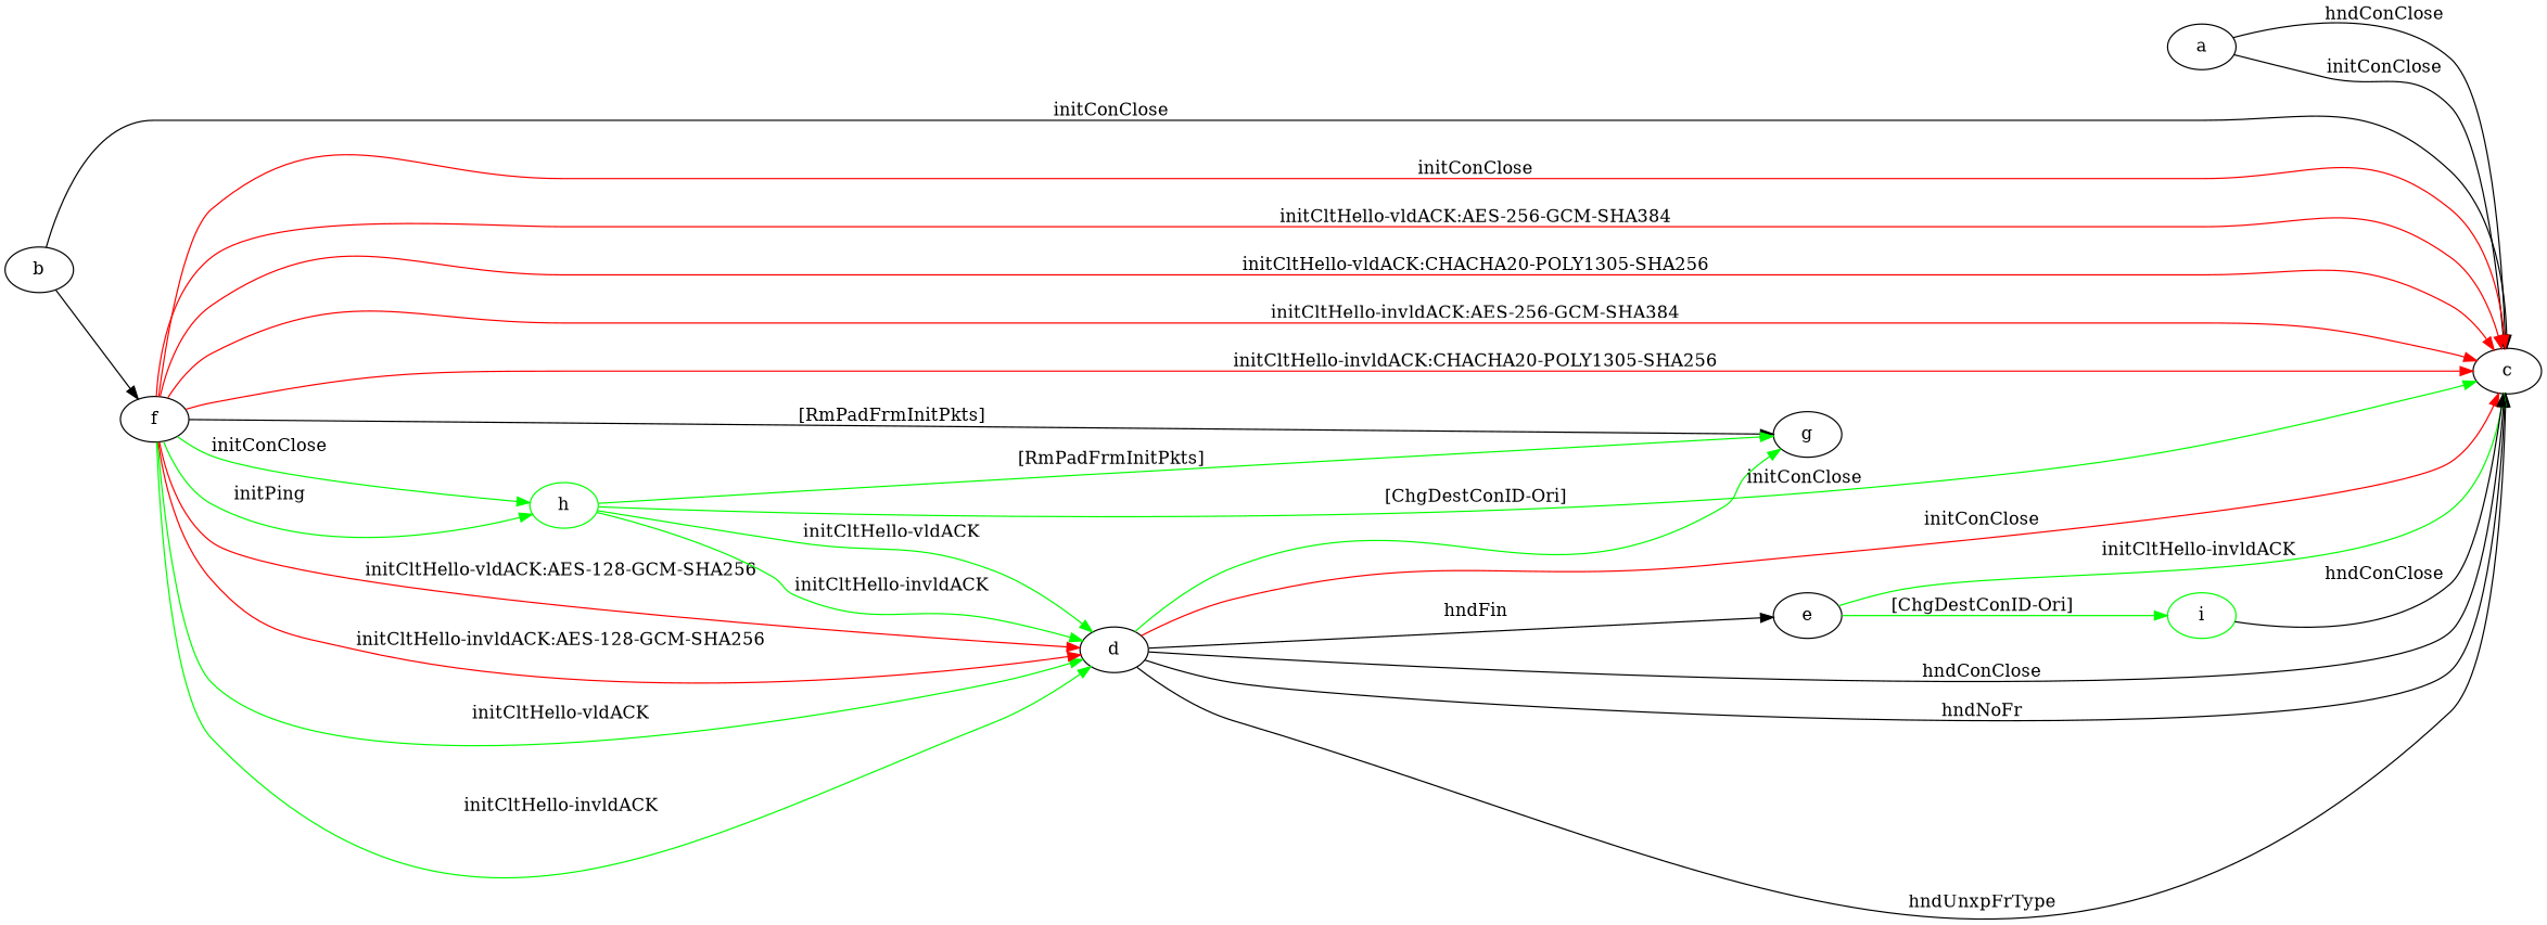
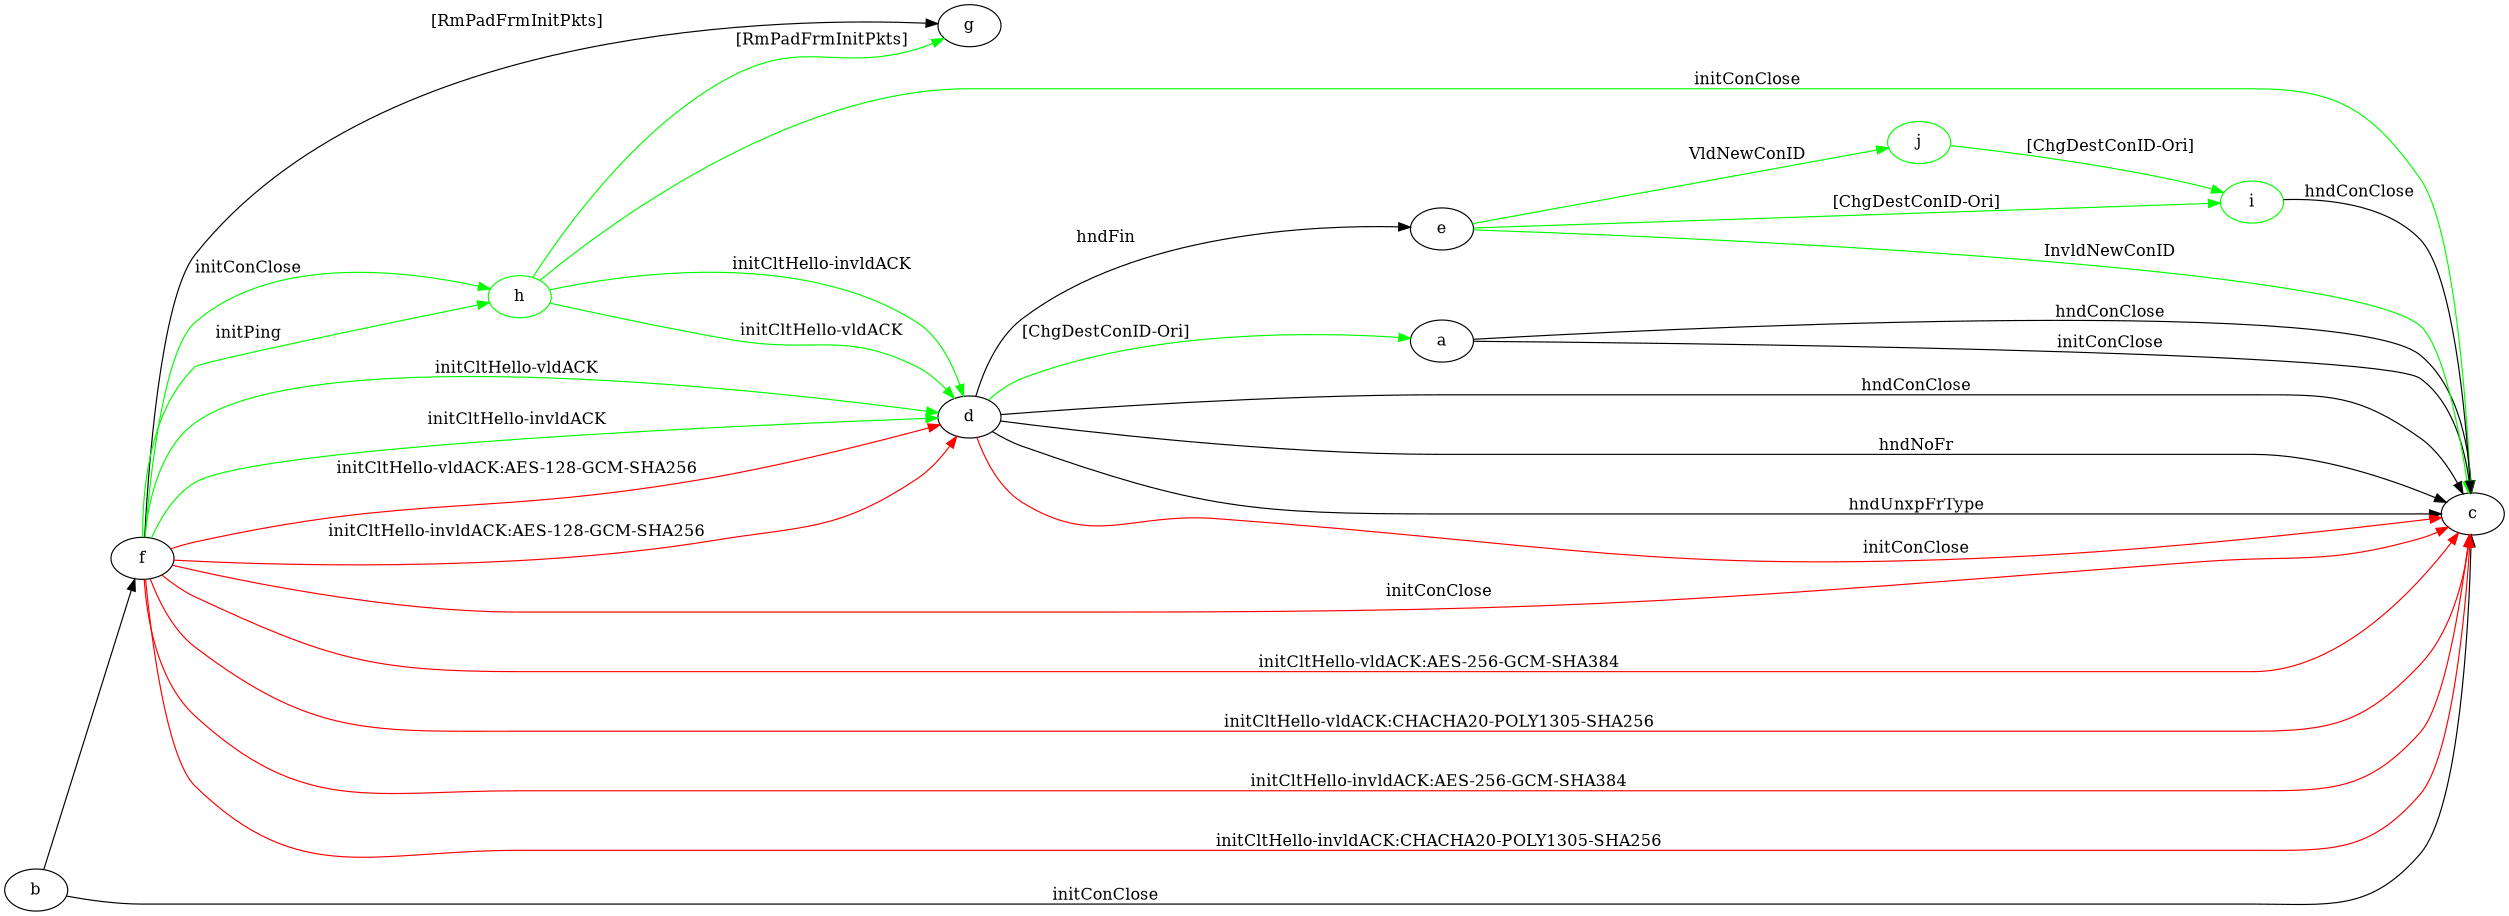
  digraph {
    rankdir=LR
    edge [color=green]
    a
    c
    b
    f
    d
    g
    h [color=green]
    e
    i [color=green]
+   j [color=green]
    a -> c [label="initConClose " color=""]
    a -> c [label="hndConClose " color=""]
    b -> c [label="initConClose " color=""]
    b -> f [color=""]
    f -> c [color=red label="initConClose "]
    f -> c [color=red label="initCltHello-vldACK:AES-256-GCM-SHA384 "]
    f -> c [color=red label="initCltHello-vldACK:CHACHA20-POLY1305-SHA256 "]
    f -> c [color=red label="initCltHello-invldACK:AES-256-GCM-SHA384 "]
    f -> c [color=red label="initCltHello-invldACK:CHACHA20-POLY1305-SHA256 "]
    f -> d [label="initCltHello-vldACK "]
    f -> d [label="initCltHello-invldACK "]
    f -> d [color=red label="initCltHello-vldACK:AES-128-GCM-SHA256 "]
    f -> d [color=red label="initCltHello-invldACK:AES-128-GCM-SHA256 "]
    f -> g [label="[RmPadFrmInitPkts] " color=""]
    f -> h [label="initPing "]
    f -> h [label="initConClose "]
-   d -> g [label="[ChgDestConID-Ori] "]
+   d -> a [label="[ChgDestConID-Ori] "]
    d -> c [label="hndConClose " color=""]
    d -> c [label="hndNoFr " color=""]
    d -> c [label="hndUnxpFrType " color=""]
    d -> c [color=red label="initConClose "]
    d -> e [label="hndFin " color=""]
    h -> c [label="initConClose "]
    h -> d [label="initCltHello-vldACK "]
    h -> d [label="initCltHello-invldACK "]
    h -> g [label="[RmPadFrmInitPkts] "]
-   e -> c [label="initCltHello-invldACK "]
+   e -> c [label="InvldNewConID "]
    e -> i [label="[ChgDestConID-Ori] "]
+   e -> j [label="VldNewConID "]
    i -> c [color=black label="hndConClose "]
+   j -> i [label="[ChgDestConID-Ori] "]
  }
